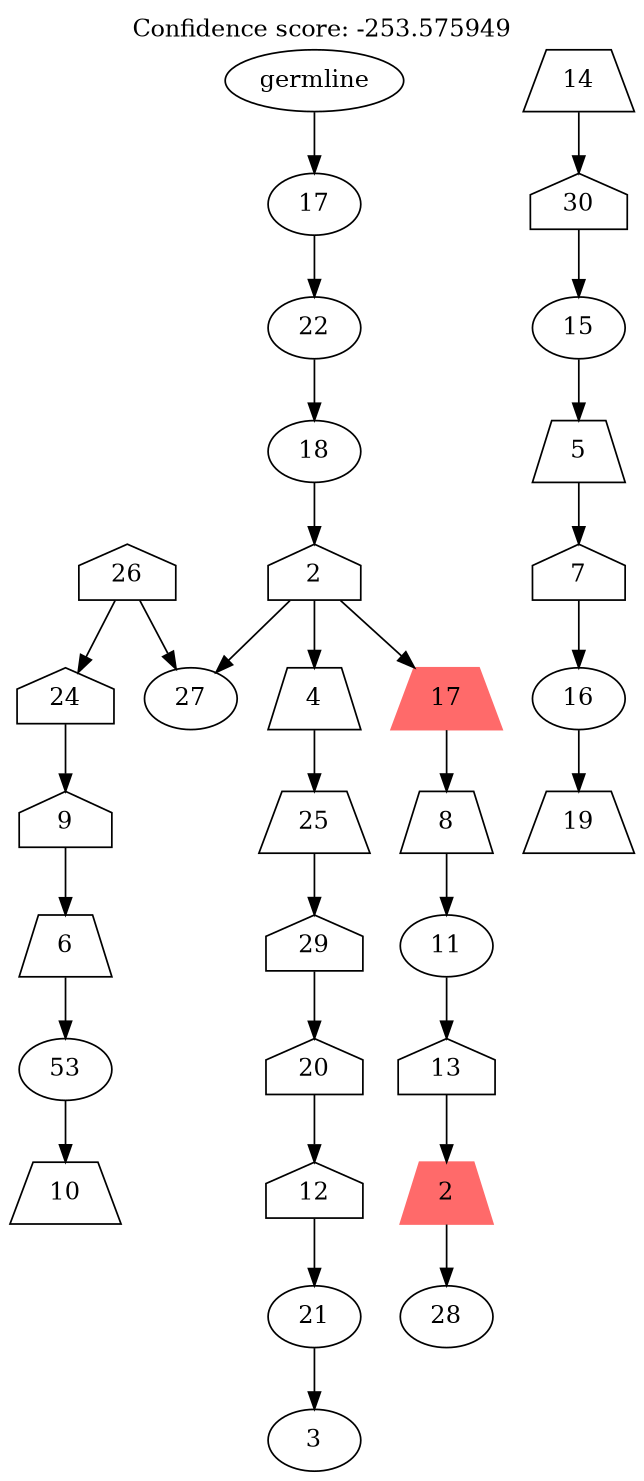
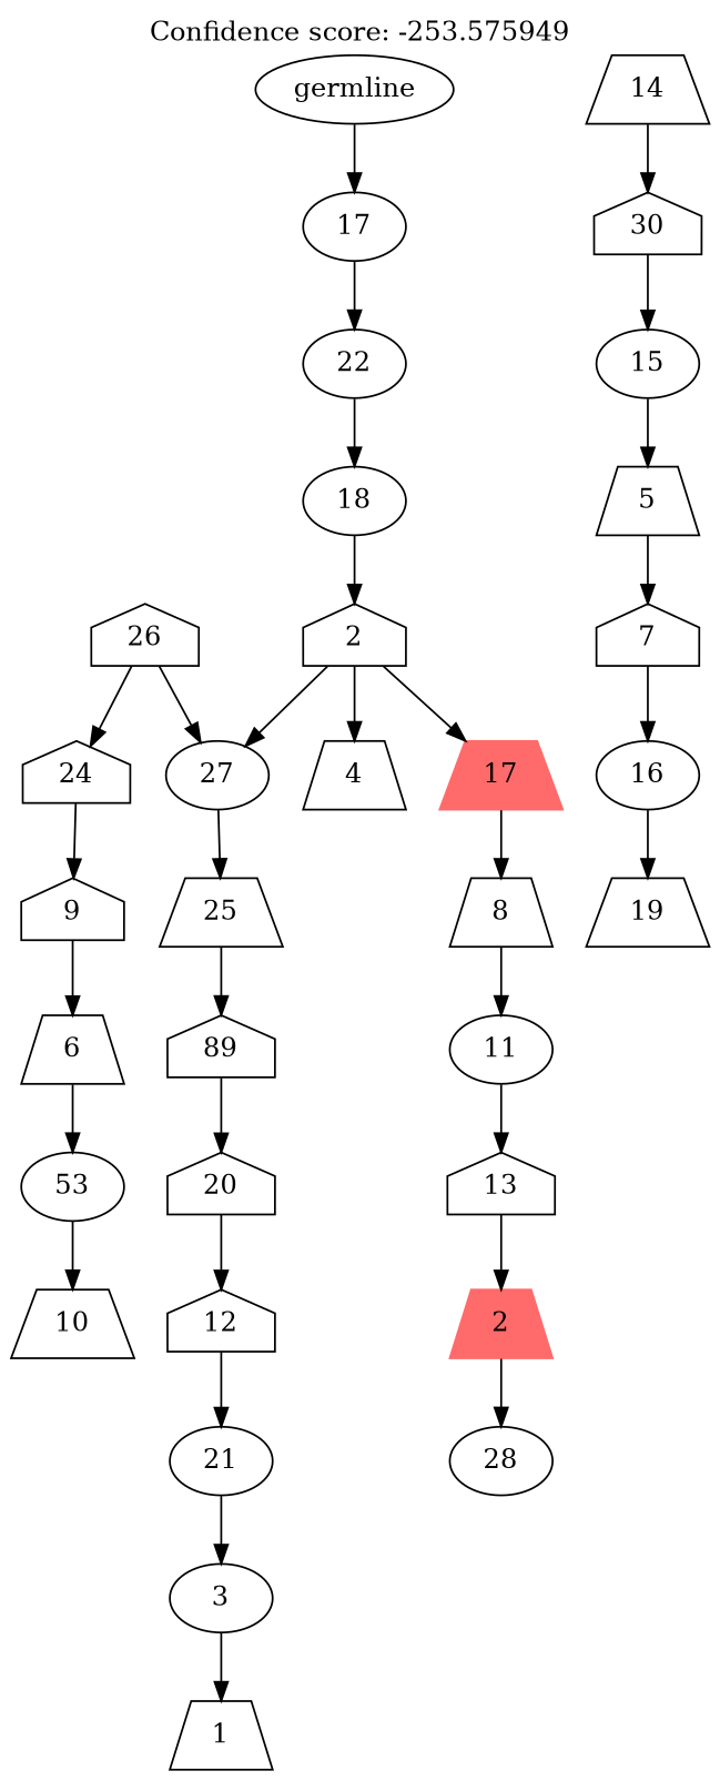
  digraph {
    label="Confidence score: -253.575949"
    labelloc=t
    node [shape=ellipse]
    n1 [label=3]
+   n2 [label=1 shape=trapezium]
    n3 [label=21]
    n4 [label=12 shape=house]
    n5 [label=20 shape=house]
-   n6 [label=29 shape=house]
+   n6 [label=89 shape=house]
    n7 [label=25 shape=trapezium]
    n8 [label=4 shape=trapezium]
    n9 [color=indianred1 label=2 shape=trapezium style=filled]
    n10 [label=28]
    n11 [label=13 shape=house]
    n12 [label=11]
    n13 [label=8 shape=trapezium]
    n14 [color=indianred1 label=17 shape=trapezium style=filled]
    n15 [label=16]
    n16 [label=19 shape=trapezium]
    n17 [label=7 shape=house]
    n18 [label=5 shape=trapezium]
    n19 [label=15]
    n20 [label=30 shape=house]
    n21 [label=14 shape=trapezium]
    n22 [label=10 shape=trapezium]
    n23 [label=53]
    n24 [label=6 shape=trapezium]
    n25 [label=9 shape=house]
    n26 [label=24 shape=house]
    n27 [label=26 shape=house]
    n28 [label=27]
    n29 [label=2 shape=house]
    n30 [label=18]
    n31 [label=22]
    n32 [label=17]
    n33 [label=germline]
+   n1 -> n2
    n3 -> n1
    n4 -> n3
    n5 -> n4
    n6 -> n5
    n7 -> n6
-   n8 -> n7
+   n28 -> n7
    n9 -> n10
    n11 -> n9
    n12 -> n11
    n13 -> n12
    n14 -> n13
    n15 -> n16
    n17 -> n15
    n18 -> n17
    n19 -> n18
    n20 -> n19
    n21 -> n20
    n23 -> n22
    n24 -> n23
    n25 -> n24
    n26 -> n25
    n27 -> n26
    n27 -> n28
    n29 -> n8
    n29 -> n14
    n29 -> n28
    n30 -> n29
    n31 -> n30
    n32 -> n31
    n33 -> n32
  }
